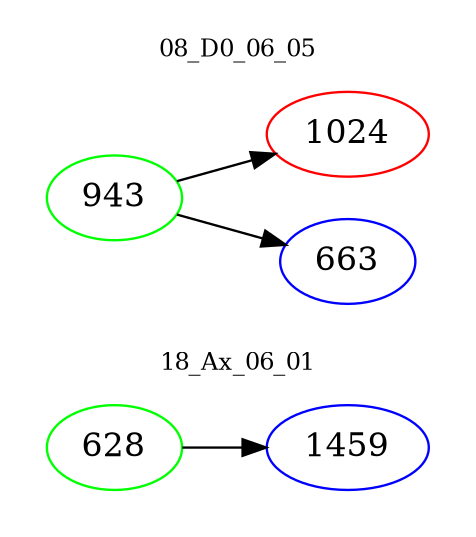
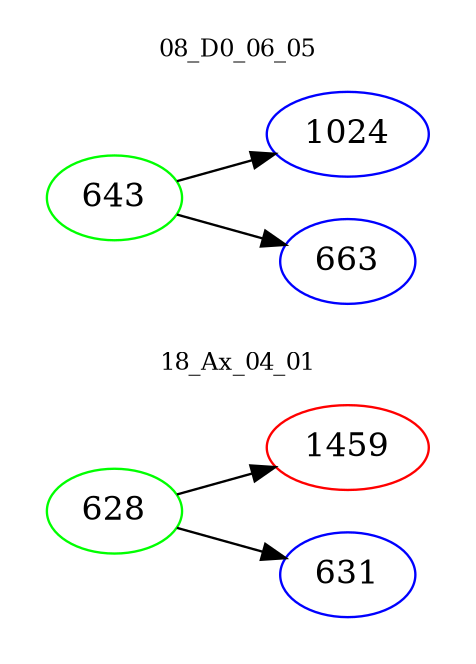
  digraph {
    rankdir=LR
    node [color=green]
    edge [color=black]
    n1 [label=628]
-   n3 [color=blue label=1459]
-   n4 [label=943]
+   n2 [color=blue label=631]
+   n3 [color=red label=1459]
+   n4 [label=643]
    n5 [color=blue label=663]
-   n6 [color=red label=1024]
+   n6 [color=blue label=1024]
    subgraph cluster_1 {
      color=white
      fontsize=10
-     label="18_Ax_06_01"
+     label="18_Ax_04_01"
      n1
+     n2
      n3
    }
    subgraph cluster_2 {
      color=white
      fontsize=10
      label="08_D0_06_05"
      n4
      n5
      n6
    }
+   n1 -> n2
    n1 -> n3
    n4 -> n5
    n4 -> n6
  }
